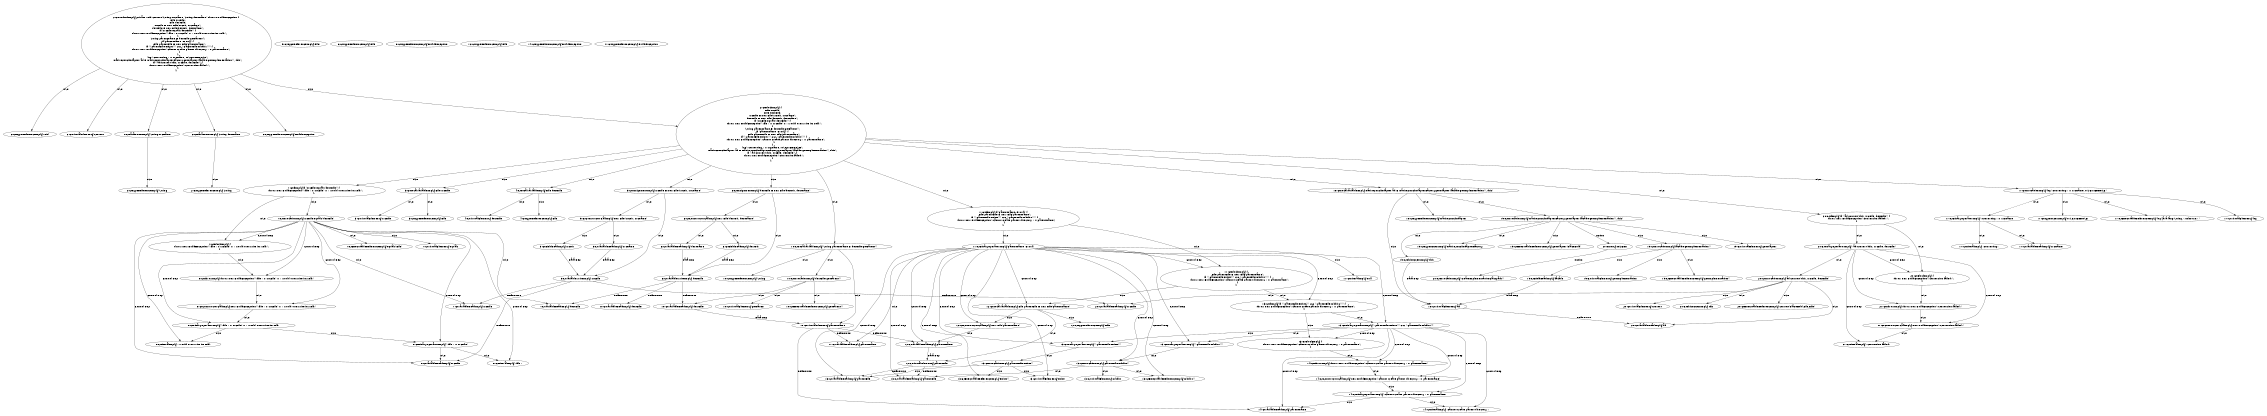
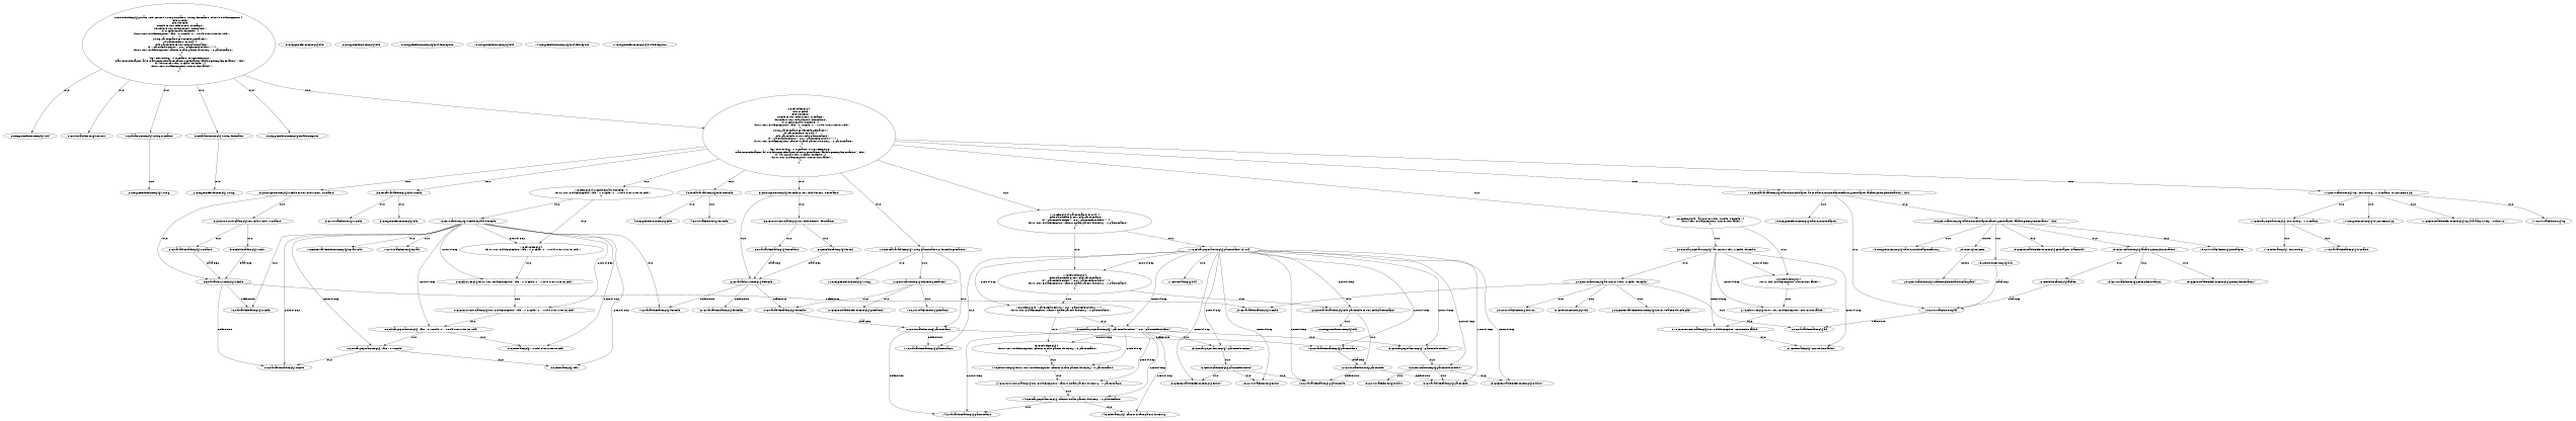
  digraph {
    node [shape=ellipse]
    n1 [label="2:CtTypeReferenceImpl@void"]
    n2 [label="2:CtVirtualElement@convert"]
    n3 [label="2:CtParameterImpl@String srcName"]
    n4 [label="2:CtTypeReferenceImpl@String"]
    n5 [label="2:CtParameterImpl@String destName"]
    n6 [label="2:CtTypeReferenceImpl@String"]
    n7 [label="2:CtTypeReferenceImpl@BuildException"]
    n8 [label="3:CtTypeReferenceImpl@File"]
    n9 [label="3:CtVirtualElement@srcFile"]
    n10 [label="3:CtLocalVariableImpl@File srcFile"]
    n11 [label="4:CtTypeReferenceImpl@File"]
    n12 [label="4:CtVirtualElement@destFile"]
    n13 [label="4:CtLocalVariableImpl@File destFile"]
    n14 [label="5:CtVariableWriteImpl@srcFile"]
    n15 [label="7:CtVariableReadImpl@srcFile"]
    n16 [label="8:CtVariableReadImpl@srcFile"]
    n17 [label="20:CtVariableReadImpl@srcFile"]
    n18 [label="5:CtTypeReferenceImpl@File"]
    n19 [label="5:CtFieldReadImpl@srcDir"]
    n20 [label="5:CtVariableReadImpl@srcName"]
    n21 [label="5:CtConstructorCallImpl@new File(srcDir, srcName)"]
    n22 [label="5:CtAssignmentImpl@srcFile = new File(srcDir, srcName)"]
    n23 [label="6:CtVariableWriteImpl@destFile"]
    n24 [label="7:CtVariableReadImpl@destFile"]
    n25 [label="10:CtVariableReadImpl@destFile"]
    n26 [label="20:CtVariableReadImpl@destFile"]
    n27 [label="10:CtVirtualElement@parentName"]
    n28 [label="6:CtTypeReferenceImpl@File"]
    n29 [label="6:CtFieldReadImpl@destDir"]
    n30 [label="6:CtVariableReadImpl@destName"]
    n31 [label="6:CtConstructorCallImpl@new File(destDir, destName)"]
    n32 [label="6:CtAssignmentImpl@destFile = new File(destDir, destName)"]
    n33 [label="7:CtExecutableReferenceImpl@equals(File)"]
    n34 [label="7:CtVirtualElement@equals"]
    n35 [label="7:CtInvocationImpl@srcFile.equals(destFile)"]
    n36 [label="8:CtLiteralImpl@\"file \""]
    n37 [label="8:CtBinaryOperatorImpl@(\"file \" + srcFile)"]
    n38 [label="8:CtLiteralImpl@\" would overwrite its self\""]
    n39 [label="8:CtBinaryOperatorImpl@(\"file \" + srcFile) + \" would overwrite its self\""]
    n40 [label="8:CtConstructorCallImpl@new BuildException((\"file \" + srcFile) + \" would overwrite its self\")"]
    n41 [label="8:CtThrowImpl@throw new BuildException((\"file \" + srcFile) + \" would overwrite its self\")"]
    n42 [label="7:CtBlockImpl@\{\n    throw new BuildException((\"file \" + srcFile) + \" would overwrite its self\");\n\}"]
    n43 [label="8:CtTypeReferenceImpl@BuildException"]
    n44 [label="7:CtIfImpl@if (srcFile.equals(destFile)) \{\n    throw new BuildException((\"file \" + srcFile) + \" would overwrite its self\");\n\}"]
    n45 [label="10:CtTypeReferenceImpl@String"]
    n46 [label="10:CtExecutableReferenceImpl@getParent()"]
    n47 [label="10:CtVirtualElement@getParent"]
    n48 [label="11:CtVariableReadImpl@parentName"]
    n49 [label="12:CtVariableReadImpl@parentName"]
    n50 [label="14:CtVariableReadImpl@parentName"]
    n51 [label="10:CtInvocationImpl@destFile.getParent()"]
    n52 [label="12:CtVirtualElement@parentFile"]
    n53 [label="10:CtLocalVariableImpl@String parentName = destFile.getParent()"]
    n54 [label="11:CtLiteralImpl@null"]
    n55 [label="11:CtBinaryOperatorImpl@parentName != null"]
-   n56 [label="12:CtConstructorCallImpl@new File(parentName)"]
    n57 [label="12:CtLocalVariableImpl@File parentFile = new File(parentName)"]
    n58 [label="13:CtExecutableReferenceImpl@exists()"]
    n59 [label="13:CtVariableReadImpl@parentFile"]
    n60 [label="13:CtUnaryOperatorImpl@(!parentFile.exists())"]
    n61 [label="13:CtExecutableReferenceImpl@mkdirs()"]
    n62 [label="13:CtVariableReadImpl@parentFile"]
    n63 [label="13:CtInvocationImpl@parentFile.mkdirs()"]
    n64 [label="13:CtUnaryOperatorImpl@(!parentFile.mkdirs())"]
    n65 [label="13:CtBinaryOperatorImpl@(!parentFile.exists()) && (!parentFile.mkdirs())"]
    n66 [label="13:CtIfImpl@if ((!parentFile.exists()) && (!parentFile.mkdirs())) \{\n    throw new BuildException(\"cannot create parent directory \" + parentName);\n\}"]
    n67 [label="11:CtBlockImpl@\{\n    File parentFile = new File(parentName);\n    if ((!parentFile.exists()) && (!parentFile.mkdirs())) \{\n        throw new BuildException(\"cannot create parent directory \" + parentName);\n    \}\n\}"]
    n68 [label="13:CtVirtualElement@exists"]
    n69 [label="12:CtTypeReferenceImpl@File"]
    n70 [label="13:CtInvocationImpl@parentFile.exists()"]
    n71 [label="13:CtVirtualElement@mkdirs"]
    n72 [label="14:CtLiteralImpl@\"cannot create parent directory \""]
    n73 [label="14:CtBinaryOperatorImpl@\"cannot create parent directory \" + parentName"]
    n74 [label="14:CtConstructorCallImpl@new BuildException(\"cannot create parent directory \" + parentName)"]
    n75 [label="14:CtThrowImpl@throw new BuildException(\"cannot create parent directory \" + parentName)"]
    n76 [label="13:CtBlockImpl@\{\n    throw new BuildException(\"cannot create parent directory \" + parentName);\n\}"]
    n77 [label="12:CtTypeReferenceImpl@File"]
    n78 [label="14:CtTypeReferenceImpl@BuildException"]
    n79 [label="11:CtIfImpl@if (parentName != null) \{\n    File parentFile = new File(parentName);\n    if ((!parentFile.exists()) && (!parentFile.mkdirs())) \{\n        throw new BuildException(\"cannot create parent directory \" + parentName);\n    \}\n\}"]
    n80 [label="17:CtExecutableReferenceImpl@log(java.lang.String,<unknown>)"]
    n81 [label="17:CtVirtualElement@log"]
    n82 [label="17:CtLiteralImpl@\"converting \""]
    n83 [label="17:CtVariableReadImpl@srcName"]
    n84 [label="17:CtBinaryOperatorImpl@\"converting \" + srcName"]
    n85 [label="17:CtTypeAccessImpl@MSG_VERBOSE"]
    n86 [label="17:CtInvocationImpl@log(\"converting \" + srcName, MSG_VERBOSE)"]
    n87 [label="18:CtTypeReferenceImpl@Native2AsciiAdapter"]
    n88 [label="19:CtExecutableReferenceImpl@getAdapter(PlaceHold)"]
    n89 [label="19:CtVirtualElement@getAdapter"]
    n90 [label="19:CtTypeAccessImpl@Native2AsciiAdapterFactory"]
    n91 [label="19:CtExecutableReferenceImpl@getImplementation()"]
    n92 [label="19:CtVirtualElement@getImplementation"]
    n93 [label="19:CtFieldReadImpl@facade"]
    n94 [label="18:CtVirtualElement@ad"]
    n95 [label="20:CtVariableReadImpl@ad"]
    n96 [label="19:CtInvocationImpl@facade.getImplementation()"]
    n97 [label="19:CtThisAccessImpl@this"]
    n98 [label="19:CtInvocationImpl@Native2AsciiAdapterFactory.getAdapter(facade.getImplementation(), this)"]
    n99 [label="20:Insert@INSERT"]
    n100 [label="20:CtInvocationImpl@createImplementationClasspath()"]
    n101 [label="18:CtLocalVariableImpl@Native2AsciiAdapter ad = Native2AsciiAdapterFactory.getAdapter(facade.getImplementation(), this)"]
    n102 [label="20:CtExecutableReferenceImpl@convert(PlaceHold,File,File)"]
    n103 [label="20:CtVirtualElement@convert"]
    n104 [label="20:CtThisAccessImpl@this"]
    n105 [label="20:CtInvocationImpl@ad.convert(this, srcFile, destFile)"]
    n106 [label="20:CtUnaryOperatorImpl@!ad.convert(this, srcFile, destFile)"]
    n107 [label="21:CtLiteralImpl@\"conversion failed\""]
    n108 [label="21:CtConstructorCallImpl@new BuildException(\"conversion failed\")"]
    n109 [label="21:CtThrowImpl@throw new BuildException(\"conversion failed\")"]
    n110 [label="20:CtBlockImpl@\{\n    throw new BuildException(\"conversion failed\");\n\}"]
    n111 [label="21:CtTypeReferenceImpl@BuildException"]
    n112 [label="20:CtIfImpl@if (!ad.convert(this, srcFile, destFile)) \{\n    throw new BuildException(\"conversion failed\");\n\}"]
    n113 [label="2:CtBlockImpl@\{\n    File srcFile;\n    File destFile;\n    srcFile = new File(srcDir, srcName);\n    destFile = new File(destDir, destName);\n    if (srcFile.equals(destFile)) \{\n        throw new BuildException((\"file \" + srcFile) + \" would overwrite its self\");\n    \}\n    String parentName = destFile.getParent();\n    if (parentName != null) \{\n        File parentFile = new File(parentName);\n        if ((!parentFile.exists()) && (!parentFile.mkdirs())) \{\n            throw new BuildException(\"cannot create parent directory \" + parentName);\n        \}\n    \}\n    log(\"converting \" + srcName, MSG_VERBOSE);\n    Native2AsciiAdapter ad = Native2AsciiAdapterFactory.getAdapter(facade.getImplementation(), this);\n    if (!ad.convert(this, srcFile, destFile)) \{\n        throw new BuildException(\"conversion failed\");\n    \}\n\}"]
    n114 [label="2:CtMethodImpl@private void convert(String srcName, String destName) throws BuildException \{\n    File srcFile;\n    File destFile;\n    srcFile = new File(srcDir, srcName);\n    destFile = new File(destDir, destName);\n    if (srcFile.equals(destFile)) \{\n        throw new BuildException((\"file \" + srcFile) + \" would overwrite its self\");\n    \}\n    String parentName = destFile.getParent();\n    if (parentName != null) \{\n        File parentFile = new File(parentName);\n        if ((!parentFile.exists()) && (!parentFile.mkdirs())) \{\n            throw new BuildException(\"cannot create parent directory \" + parentName);\n        \}\n    \}\n    log(\"converting \" + srcName, MSG_VERBOSE);\n    Native2AsciiAdapter ad = Native2AsciiAdapterFactory.getAdapter(facade.getImplementation(), this);\n    if (!ad.convert(this, srcFile, destFile)) \{\n        throw new BuildException(\"conversion failed\");\n    \}\n\}"]
    n3 -> n4 [label=AST]
    n5 -> n6 [label=AST]
    n10 -> n8 [label=AST]
    n10 -> n9 [label=AST]
    n13 -> n11 [label=AST]
    n13 -> n12 [label=AST]
    n14 -> n15 [label="Define-Use"]
    n14 -> n16 [label="Define-Use"]
    n14 -> n17 [label="Define-Use"]
    n19 -> n14 [label="Data Dep"]
    n20 -> n14 [label="Data Dep"]
    n21 -> n19 [label=AST]
    n21 -> n20 [label=AST]
    n22 -> n14 [label=AST]
    n22 -> n21 [label=AST]
    n23 -> n24 [label="Define-Use"]
    n23 -> n25 [label="Define-Use"]
    n23 -> n26 [label="Define-Use"]
    n25 -> n27 [label="Data Dep"]
    n27 -> n48 [label="Define-Use"]
    n27 -> n49 [label="Define-Use"]
    n27 -> n50 [label="Define-Use"]
    n29 -> n23 [label="Data Dep"]
    n30 -> n23 [label="Data Dep"]
    n31 -> n29 [label=AST]
    n31 -> n30 [label=AST]
    n32 -> n23 [label=AST]
    n32 -> n31 [label=AST]
    n35 -> n15 [label=AST]
    n35 -> n16 [label="Control Dep"]
    n35 -> n24 [label=AST]
    n35 -> n33 [label=AST]
    n35 -> n34 [label=AST]
    n35 -> n36 [label="Control Dep"]
    n35 -> n37 [label="Control Dep"]
    n35 -> n38 [label="Control Dep"]
    n35 -> n39 [label="Control Dep"]
    n35 -> n40 [label="Control Dep"]
    n35 -> n41 [label="Control Dep"]
    n35 -> n42 [label="Control Dep"]
    n37 -> n16 [label=AST]
    n37 -> n36 [label=AST]
    n39 -> n37 [label=AST]
    n39 -> n38 [label=AST]
    n40 -> n39 [label=AST]
    n41 -> n40 [label=AST]
    n42 -> n41 [label=AST]
    n44 -> n35 [label=AST]
    n44 -> n42 [label=AST]
    n49 -> n52 [label="Data Dep"]
    n51 -> n25 [label=AST]
    n51 -> n46 [label=AST]
    n51 -> n47 [label=AST]
    n52 -> n59 [label="Define-Use"]
    n52 -> n62 [label="Define-Use"]
    n53 -> n27 [label=AST]
    n53 -> n45 [label=AST]
    n53 -> n51 [label=AST]
    n55 -> n48 [label=AST]
    n55 -> n49 [label="Control Dep"]
    n55 -> n54 [label=AST]
-   n55 -> n56 [label="Control Dep"]
    n55 -> n57 [label="Control Dep"]
    n55 -> n58 [label="Control Dep"]
    n55 -> n59 [label="Control Dep"]
    n55 -> n60 [label="Control Dep"]
    n55 -> n61 [label="Control Dep"]
    n55 -> n62 [label="Control Dep"]
    n55 -> n63 [label="Control Dep"]
    n55 -> n64 [label="Control Dep"]
    n55 -> n65 [label="Control Dep"]
    n55 -> n66 [label="Control Dep"]
    n55 -> n67 [label="Control Dep"]
    n55 -> n68 [label="Control Dep"]
-   n56 -> n49 [label=AST]
    n57 -> n52 [label=AST]
-   n57 -> n56 [label=AST]
    n57 -> n69 [label=AST]
    n60 -> n70 [label=AST]
    n63 -> n61 [label=AST]
    n63 -> n62 [label=AST]
    n63 -> n71 [label=AST]
    n64 -> n63 [label=AST]
    n65 -> n50 [label="Control Dep"]
    n65 -> n60 [label=AST]
    n65 -> n64 [label=AST]
    n65 -> n72 [label="Control Dep"]
    n65 -> n73 [label="Control Dep"]
    n65 -> n74 [label="Control Dep"]
    n65 -> n75 [label="Control Dep"]
    n65 -> n76 [label="Control Dep"]
    n66 -> n65 [label=AST]
    n66 -> n76 [label=AST]
    n67 -> n57 [label=AST]
    n67 -> n66 [label=AST]
    n70 -> n58 [label=AST]
    n70 -> n59 [label=AST]
    n70 -> n68 [label=AST]
    n73 -> n50 [label=AST]
    n73 -> n72 [label=AST]
    n74 -> n73 [label=AST]
    n75 -> n74 [label=AST]
    n76 -> n75 [label=AST]
    n79 -> n55 [label=AST]
    n79 -> n67 [label=AST]
    n84 -> n82 [label=AST]
    n84 -> n83 [label=AST]
    n86 -> n80 [label=AST]
    n86 -> n81 [label=AST]
    n86 -> n84 [label=AST]
    n86 -> n85 [label=AST]
    n93 -> n94 [label="Data Dep"]
    n94 -> n95 [label="Define-Use"]
    n96 -> n91 [label=AST]
    n96 -> n92 [label=AST]
    n96 -> n93 [label=AST]
    n97 -> n94 [label="Data Dep"]
    n98 -> n88 [label=AST]
    n98 -> n89 [label=AST]
    n98 -> n90 [label=AST]
    n98 -> n96 [label=AST]
    n98 -> n97 [label=AST]
    n98 -> n99 [label=Action]
    n99 -> n100 [label=Action]
    n101 -> n87 [label=AST]
    n101 -> n94 [label=AST]
    n101 -> n98 [label=AST]
    n105 -> n17 [label=AST]
    n105 -> n95 [label=AST]
    n105 -> n102 [label=AST]
    n105 -> n103 [label=AST]
    n105 -> n104 [label=AST]
    n106 -> n105 [label=AST]
    n106 -> n107 [label="Control Dep"]
    n106 -> n108 [label="Control Dep"]
    n106 -> n109 [label="Control Dep"]
    n106 -> n110 [label="Control Dep"]
    n108 -> n107 [label=AST]
    n109 -> n108 [label=AST]
    n110 -> n109 [label=AST]
    n112 -> n106 [label=AST]
    n112 -> n110 [label=AST]
    n113 -> n10 [label=AST]
    n113 -> n13 [label=AST]
    n113 -> n22 [label=AST]
    n113 -> n32 [label=AST]
    n113 -> n44 [label=AST]
    n113 -> n53 [label=AST]
    n113 -> n79 [label=AST]
    n113 -> n86 [label=AST]
    n113 -> n101 [label=AST]
    n113 -> n112 [label=AST]
    n114 -> n1 [label=AST]
    n114 -> n2 [label=AST]
    n114 -> n3 [label=AST]
    n114 -> n5 [label=AST]
    n114 -> n7 [label=AST]
    n114 -> n113 [label=AST]
  }
